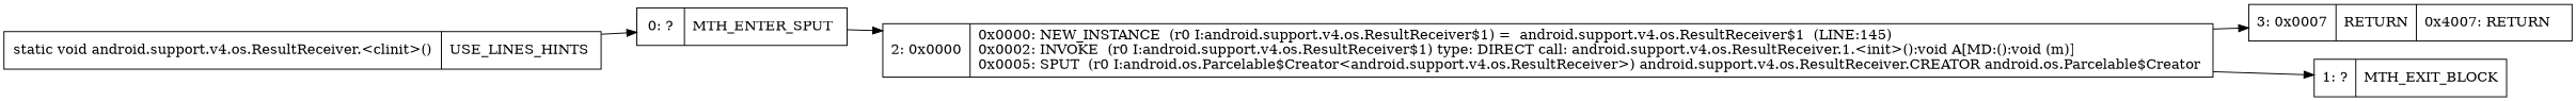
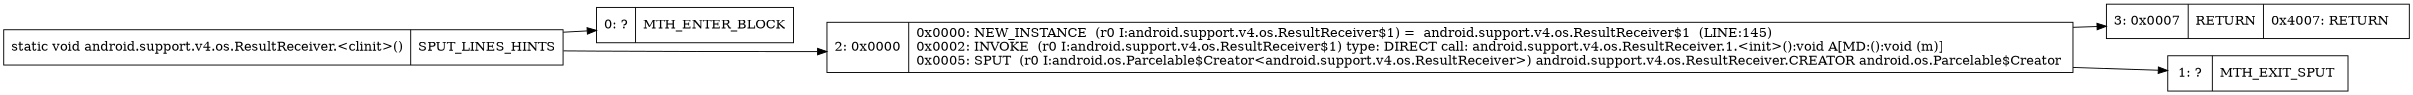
  digraph {
    rankdir=LR
    node [shape=record]
-   n1 [label="{0\:\ ?|MTH_ENTER_SPUT\l}"]
+   n1 [label="{0\:\ ?|MTH_ENTER_BLOCK\l}"]
    n2 [label="{2\:\ 0x0000|0x0000: NEW_INSTANCE  (r0 I:android.support.v4.os.ResultReceiver$1) =  android.support.v4.os.ResultReceiver$1  (LINE:145)\l0x0002: INVOKE  (r0 I:android.support.v4.os.ResultReceiver$1) type: DIRECT call: android.support.v4.os.ResultReceiver.1.\<init\>():void A[MD:():void (m)]\l0x0005: SPUT  (r0 I:android.os.Parcelable$Creator\<android.support.v4.os.ResultReceiver\>) android.support.v4.os.ResultReceiver.CREATOR android.os.Parcelable$Creator \l}"]
    n3 [label="{3\:\ 0x0007|RETURN\l|0x4007: RETURN   \l}"]
-   n4 [label="{1\:\ ?|MTH_EXIT_BLOCK\l}"]
-   n5 [label="{static void android.support.v4.os.ResultReceiver.\<clinit\>()  | USE_LINES_HINTS\l}"]
-   n1 -> n2
+   n4 [label="{1\:\ ?|MTH_EXIT_SPUT\l}"]
+   n5 [label="{static void android.support.v4.os.ResultReceiver.\<clinit\>()  | SPUT_LINES_HINTS\l}"]
+   n5 -> n2
    n2 -> n3
    n2 -> n4
    n5 -> n1
  }
